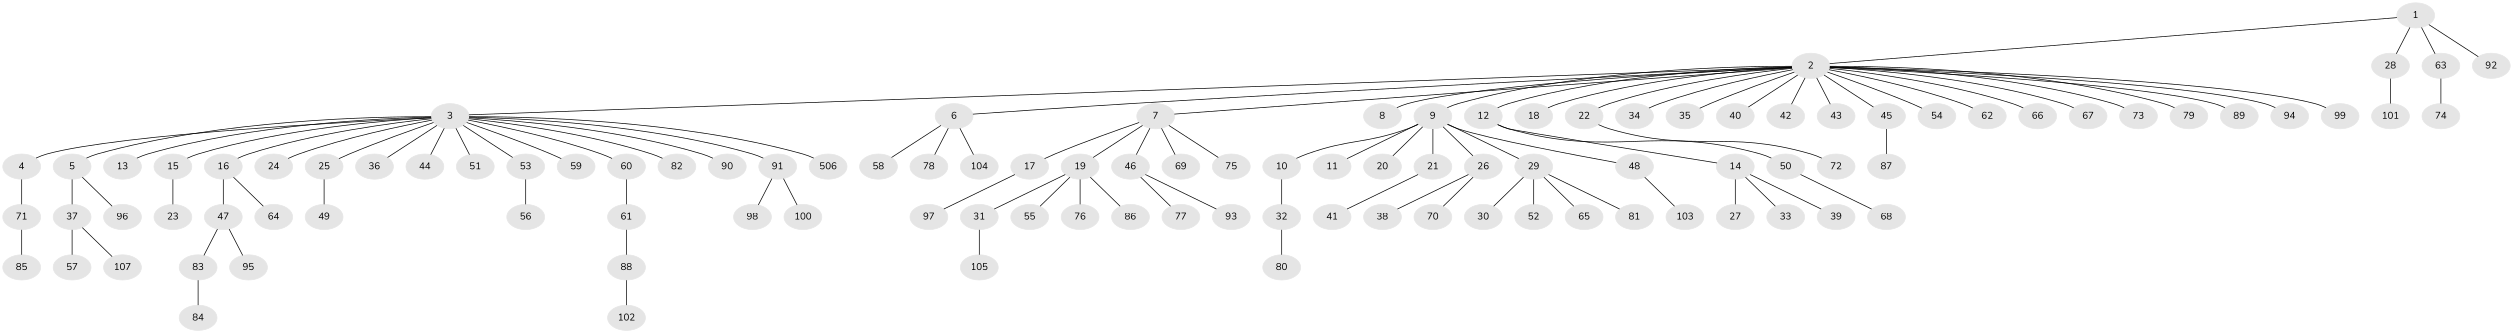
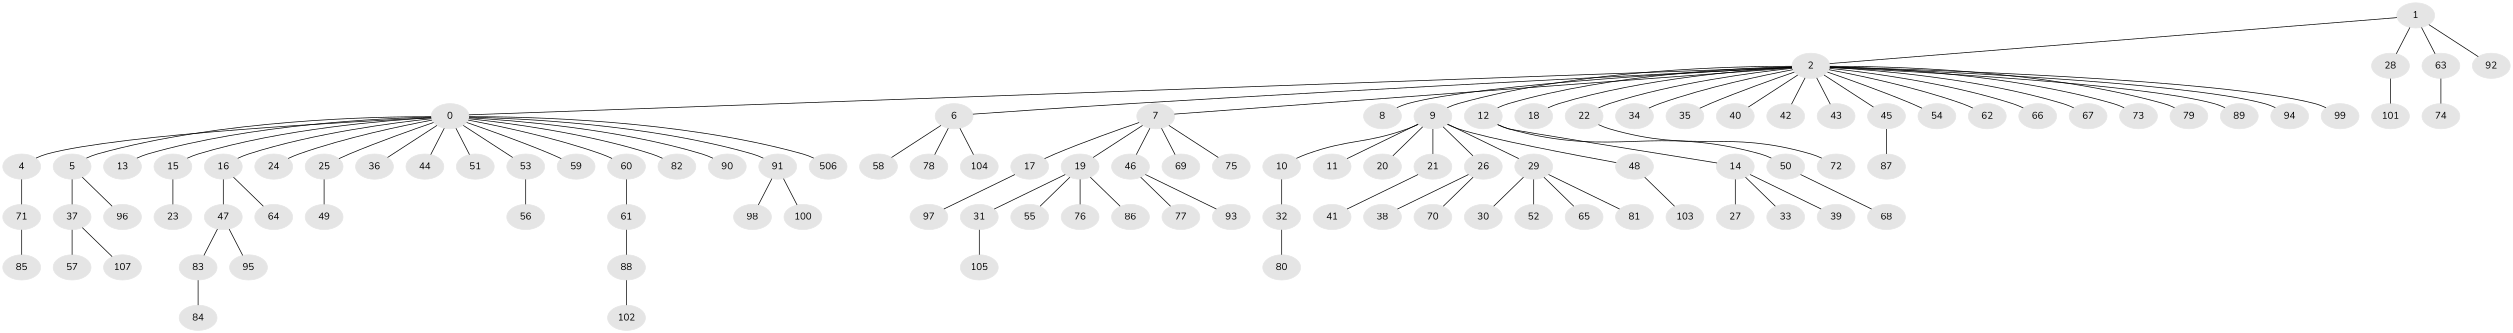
  graph {
    fontname=Nunito
    node [color=gray90 fontname=Nunito style=filled]
    edge [fontname=Nunito]
    1
    2
    28
    63
    92
-   3
+   3 [label=0]
    6
    7
    8
    9
    12
    18
    22
    34
    35
    40
    42
    43
    45
    54
    62
    66
    67
    73
    79
    89
    94
    99
    101
    74
    4
    5
    13
    15
    16
    24
    25
    36
    44
    51
    53
    59
    60
    82
    90
    91
    n47 [label=506]
    58
    78
    104
    17
    19
    46
    69
    75
    10
    11
    20
    21
    26
    29
    48
    14
    50
    72
    87
    71
    37
    96
    23
    47
    64
    49
    56
    61
    98
    100
    85
    57
    107
    97
    31
    55
    76
    86
    77
    93
    32
    41
    38
    70
    30
    52
    65
    81
    103
    80
    27
    33
    39
    68
    83
    95
    105
    84
    88
    102
    1 -- 2
    1 -- 28
    1 -- 63
    1 -- 92
    2 -- 3
    2 -- 6
    2 -- 7
    2 -- 8
    2 -- 9
    2 -- 12
    2 -- 18
    2 -- 22
    2 -- 34
    2 -- 35
    2 -- 40
    2 -- 42
    2 -- 43
    2 -- 45
    2 -- 54
    2 -- 62
    2 -- 66
    2 -- 67
    2 -- 73
    2 -- 79
    2 -- 89
    2 -- 94
    2 -- 99
    28 -- 101
    63 -- 74
    3 -- 4
    3 -- 5
    3 -- 13
    3 -- 15
    3 -- 16
    3 -- 24
    3 -- 25
    3 -- 36
    3 -- 44
    3 -- 51
    3 -- 53
    3 -- 59
    3 -- 60
    3 -- 82
    3 -- 90
    3 -- 91
    3 -- n47
    6 -- 58
    6 -- 78
    6 -- 104
    7 -- 17
    7 -- 19
    7 -- 46
    7 -- 69
    7 -- 75
    9 -- 10
    9 -- 11
    9 -- 20
    9 -- 21
    9 -- 26
    9 -- 29
    9 -- 48
    12 -- 14
    12 -- 50
    22 -- 72
    45 -- 87
    4 -- 71
    5 -- 37
    5 -- 96
    15 -- 23
    16 -- 47
    16 -- 64
    25 -- 49
    53 -- 56
    60 -- 61
    91 -- 98
    91 -- 100
    17 -- 97
    19 -- 31
    19 -- 55
    19 -- 76
    19 -- 86
    46 -- 77
    46 -- 93
    10 -- 32
    21 -- 41
    26 -- 38
    26 -- 70
    29 -- 30
    29 -- 52
    29 -- 65
    29 -- 81
    48 -- 103
    14 -- 27
    14 -- 33
    14 -- 39
    50 -- 68
    71 -- 85
    37 -- 57
    37 -- 107
    47 -- 83
    47 -- 95
    61 -- 88
    31 -- 105
    32 -- 80
    83 -- 84
    88 -- 102
  }
